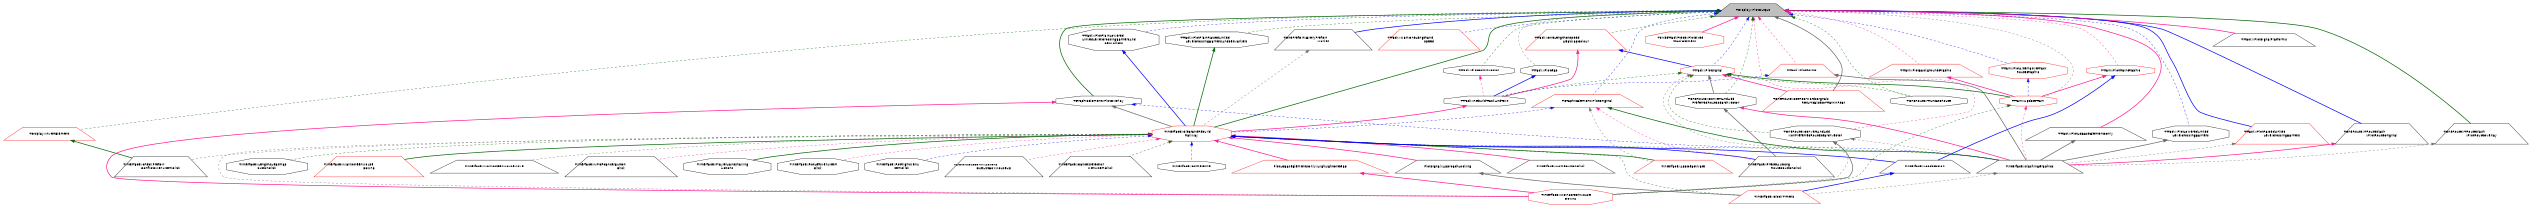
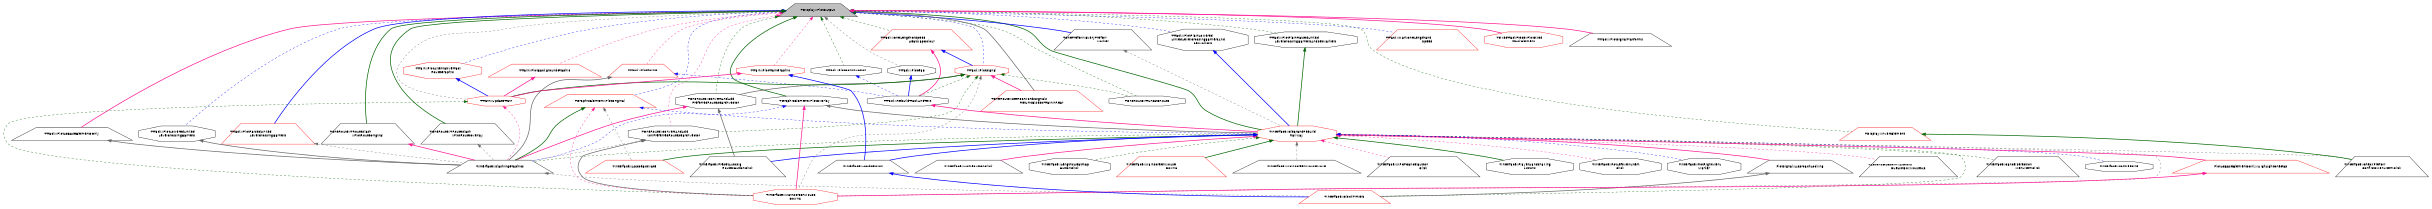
  digraph {
    rankdir=TB
    node [color=black fillcolor=white fontname=Helvetica fontsize=10 shape=trapezium style=filled]
    edge [color=darkgreen dir=back fontname=Helvetica fontsize=10 labelfontname=Helvetica labelfontsize=10 style=dashed]
    n1 [fillcolor=grey75 fontcolor=black height=0.2 label="TDisplay::PlotOutput" width=0.4]
    n2 [color=red height=0.2 label="TInterface::ClearandRebuild\lRailway" shape=octagon width=0.4]
    n3 [height=0.2 label="TOneRoute::ConvertAndAdd\lNonPreferredRouteSearchVector" shape=octagon width=0.4]
    n4 [height=0.2 label="TOneRoute::ConvertAndAdd\lPreferredRouteSearchVector" shape=octagon width=0.4]
    n5 [height=0.2 label="TOnePrefDir::EveryPrefDir\lMarker" width=0.4]
    n6 [color=red height=0.2 label="TDisplay::InvertElement" width=0.4]
    n7 [color=red height=0.2 label="TTrack::MarkOneLengthand\lSpeed" width=0.4]
    n8 [color=red height=0.2 label="TTrack::OneLengthOrSpeed\lHeatMapColour" width=0.4]
    n9 [color=red height=0.2 label="TTrain::PlotAlternativeTrack\lRouteGraphic" shape=octagon width=0.4]
    n10 [color=red height=0.2 label="TTrain::UpdateTrain" shape=octagon width=0.4]
    n11 [color=red height=0.2 label="TTrain::PlotBackgroundGraphic" width=0.4]
    n12 [height=0.2 label="TTrack::PlotContinuation" shape=octagon width=0.4]
    n13 [color=red height=0.2 label="TFixedTrackPiece::PlotFixed\lTrackElement" shape=octagon width=0.4]
    n14 [height=0.2 label="TTrack::PlotGap" shape=octagon width=0.4]
    n15 [height=0.2 label="TTrack::PlotLCBaseElementsOnly" width=0.4]
    n16 [height=0.2 label="TTrack::PlotLoweredLinked\lLevelCrossingBarriers" shape=octagon width=0.4]
    n17 [color=red height=0.2 label="TGraphicElement::PlotOriginal" width=0.4]
    n18 [height=0.2 label="TGraphicElement::PlotOverlay" shape=octagon width=0.4]
    n19 [height=0.2 label="TTrack::PlotPlainLowered\lLinkedLevelCrossingBarriersAnd\lSetMarkers" shape=octagon width=0.4]
    n20 [height=0.2 label="TTrack::PlotPlainRaisedLinked\lLevelCrossingBarriersAndSetMarkers" shape=octagon width=0.4]
    n21 [color=red height=0.2 label="TTrack::PlotPoints" width=0.4]
    n22 [color=red height=0.2 label="TTrack::PlotRaisedLinked\lLevelCrossingBarriers" width=0.4]
    n23 [height=0.2 label="TOneRoute::TRouteFlash\l::PlotRouteOriginal" width=0.4]
    n24 [height=0.2 label="TOneRoute::TRouteFlash\l::PlotRouteOverlay" width=0.4]
    n25 [color=red height=0.2 label="TTrack::PlotSignal" shape=octagon width=0.4]
    n26 [color=red height=0.2 label="TOneRoute::SetRearwardsSignals\lReturnFalseForTrainInRear" width=0.4]
    n27 [height=0.2 label="TOneRoute::TruncateRoute" shape=octagon width=0.4]
    n28 [height=0.2 label="TTrack::PlotSignalPlatforms" width=0.4]
    n29 [color=red height=0.2 label="TTrain::PlotTrainGraphic" shape=octagon width=0.4]
    n30 [height=0.2 label="TActionsDueForm::Actions\lDueListBoxMouseUp" width=0.4]
    n31 [color=red height=0.2 label="TInterface::AppDeactivate" width=0.4]
    n32 [height=0.2 label="PlotSignal::ApproachLocking" width=0.4]
    n33 [color=red height=0.2 label="TInterface::ClockTimer2" width=0.4]
    n34 [height=0.2 label="TInterface::CancelSelection\lMenuItemClick" width=0.4]
    n35 [height=0.2 label="TInterface::CheckPrefDir\lConflictsMenuItemClick" width=0.4]
    n36 [height=0.2 label="TInterface::FlashingGraphics" width=0.4]
    n37 [height=0.2 label="TInterface::FormResize" shape=octagon width=0.4]
    n38 [color=red height=0.2 label="PlotLCBaseElementsOnly::HighLightOneGap" width=0.4]
    n39 [color=red height=0.2 label="TInterface::MainScreenMouse\lDown2" shape=octagon width=0.4]
    n40 [height=0.2 label="TInterface::HomeButtonClick" width=0.4]
    n41 [height=0.2 label="TInterface::LengthsHeatmap\lButtonClick" shape=octagon width=0.4]
    n42 [height=0.2 label="TInterface::LoadSession" width=0.4]
    n43 [color=red height=0.2 label="TInterface::MainScreenMouse\lDown3" width=0.4]
    n44 [height=0.2 label="TInterface::MainScreenMouseMove" width=0.4]
    n45 [height=0.2 label="TInterface::MPCPCancelButton\lClick" width=0.4]
    n46 [height=0.2 label="TInterface::PlayerHandshaking\lActions" shape=octagon width=0.4]
    n47 [height=0.2 label="TInterface::PresetAutoSig\lRoutesButtonClick" width=0.4]
    n48 [height=0.2 label="TInterface::RotLeftMenuItem\lClick" shape=octagon width=0.4]
-   n49 [height=0.2 label="TInterface::RotRightMenu\lItemClick" shape=octagon width=0.4]
+   n49 [height=0.2 label="TInterface::RotRightMenu\lMarker" shape=octagon width=0.4]
    n50 [height=0.2 label="TTrack::RebuildTrackAndText" shape=octagon width=0.4]
    n1 -> n2 [style=bold]
    n1 -> n3 [color=deeppink]
    n1 -> n4
    n1 -> n5 [color=blue style=bold]
    n1 -> n6
    n1 -> n7 [color=blue]
    n1 -> n8
    n1 -> n9 [color=blue]
    n1 -> n10 [color=gray40]
    n1 -> n11 [color=deeppink]
    n1 -> n12
    n1 -> n13 [color=deeppink style=bold]
    n1 -> n14 [color=gray40]
    n1 -> n15 [color=deeppink style=bold]
    n1 -> n16 [color=blue]
    n1 -> n17 [color=blue]
    n1 -> n18 [style=bold]
    n1 -> n19 [color=blue]
    n1 -> n20
    n1 -> n21 [color=deeppink]
    n1 -> n22 [color=blue style=bold]
-   n1 -> n23 [color=blue style=bold]
+   n1 -> n23 [style=bold]
    n1 -> n24 [style=bold]
    n1 -> n25 [color=blue]
    n1 -> n26 [color=gray40 style=bold]
    n1 -> n27
    n1 -> n28 [color=deeppink style=bold]
    n1 -> n29 [color=deeppink]
    n2 -> n30 [color=deeppink]
    n2 -> n31 [style=bold]
    n2 -> n32 [color=deeppink style=bold]
    n2 -> n33
    n2 -> n34
    n2 -> n35 [color=gray40]
    n2 -> n36
    n2 -> n37 [color=blue]
    n2 -> n38 [color=deeppink style=bold]
    n2 -> n39 [color=gray40]
    n2 -> n40 [color=deeppink style=bold]
    n2 -> n41
    n2 -> n42 [color=blue style=bold]
    n2 -> n43 [style=bold]
    n2 -> n44 [color=gray40]
    n2 -> n45 [color=deeppink]
    n2 -> n46 [style=bold]
    n2 -> n47 [color=blue style=bold]
    n2 -> n48 [color=deeppink]
    n2 -> n49 [color=blue]
    n3 -> n36 [color=gray40]
    n3 -> n39 [color=gray40 style=bold]
    n4 -> n36 [color=deeppink style=bold]
    n4 -> n47 [color=gray40 style=bold]
    n5 -> n2 [color=gray40]
    n6 -> n35 [style=bold]
    n8 -> n25 [color=blue style=bold]
    n8 -> n50 [color=deeppink style=bold]
-   n9 -> n10 [color=blue]
+   n9 -> n10 [color=blue style=bold]
    n10 -> n36 [color=deeppink]
    n10 -> n39
    n11 -> n10 [color=deeppink style=bold]
-   n12 -> n50 [color=deeppink]
+   n12 -> n50 [color=blue]
    n14 -> n50 [color=blue style=bold]
    n15 -> n36 [color=gray40 style=bold]
    n16 -> n36 [color=gray40 style=bold]
    n17 -> n2 [color=blue]
    n17 -> n31 [color=gray40]
    n17 -> n36 [style=bold]
-   n17 -> n47 [color=deeppink]
+   n17 -> n39 [color=deeppink]
    n18 -> n2 [color=gray40 style=bold]
    n18 -> n36 [color=blue]
    n18 -> n39 [color=deeppink style=bold]
    n19 -> n2 [color=blue style=bold]
    n20 -> n2 [style=bold]
    n21 -> n36 [color=gray40 style=bold]
    n21 -> n50 [color=blue]
    n22 -> n36 [color=gray40]
    n23 -> n36 [color=deeppink style=bold]
    n24 -> n36 [color=gray40]
    n25 -> n3
    n25 -> n4 [color=gray40 style=bold]
    n25 -> n10 [style=bold]
    n25 -> n26 [color=deeppink style=bold]
    n25 -> n27
    n25 -> n39 [color=gray40]
    n25 -> n50
    n29 -> n10 [color=deeppink style=bold]
    n29 -> n42 [color=blue style=bold]
    n32 -> n33 [color=gray40 style=bold]
    n36 -> n33 [color=gray40]
    n38 -> n39 [color=deeppink style=bold]
    n42 -> n33 [color=blue style=bold]
    n50 -> n2 [color=deeppink style=bold]
  }
